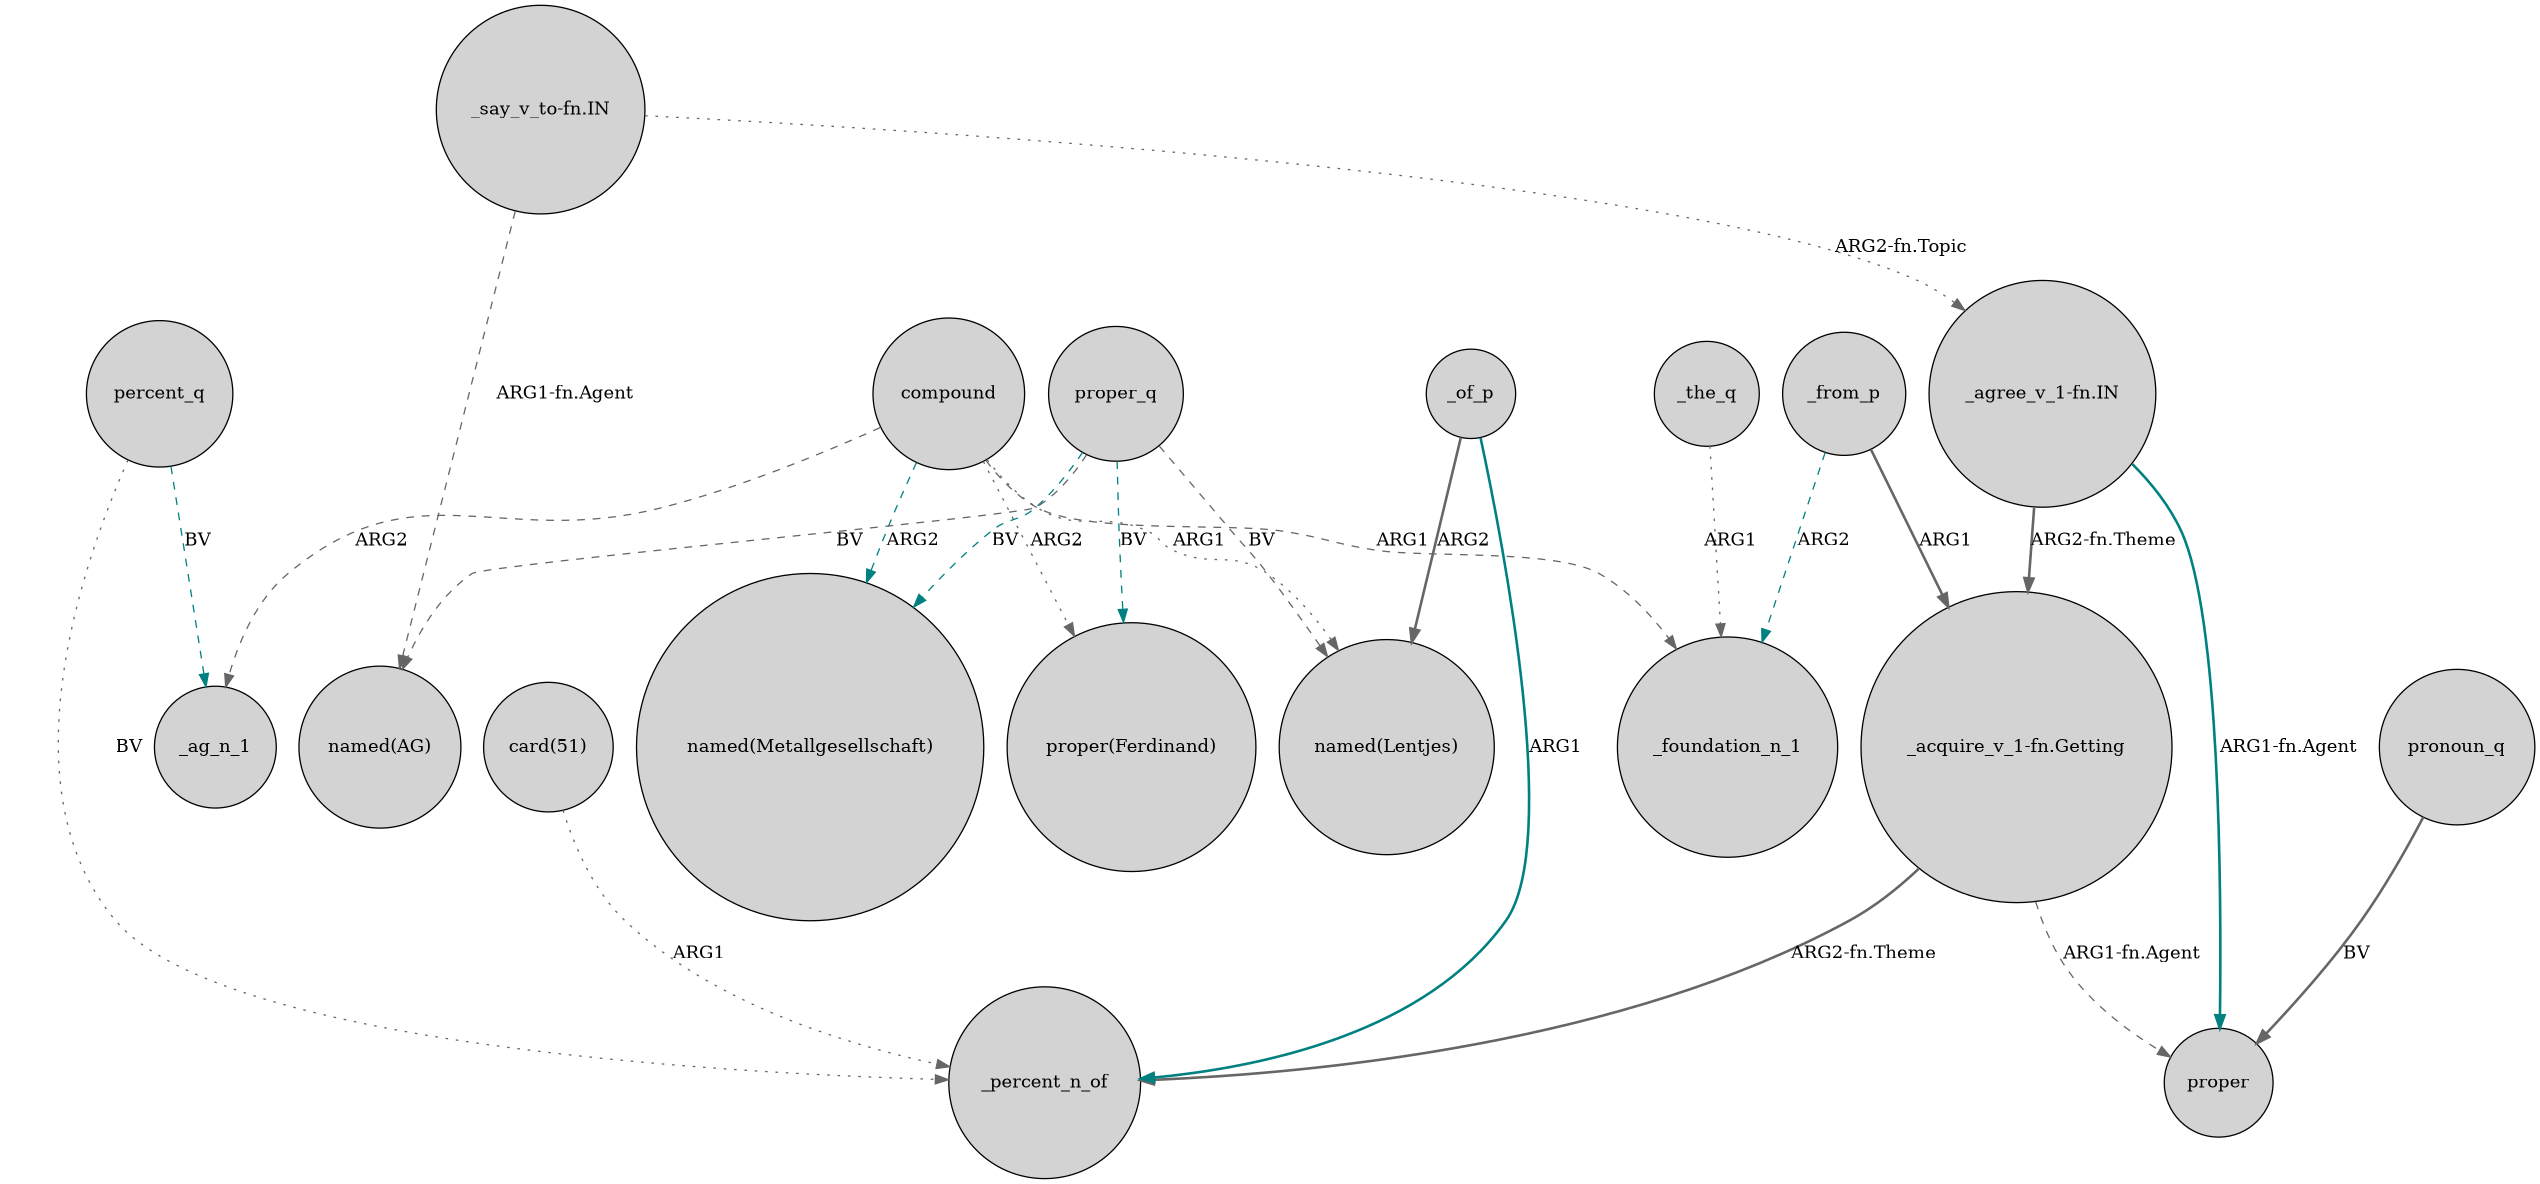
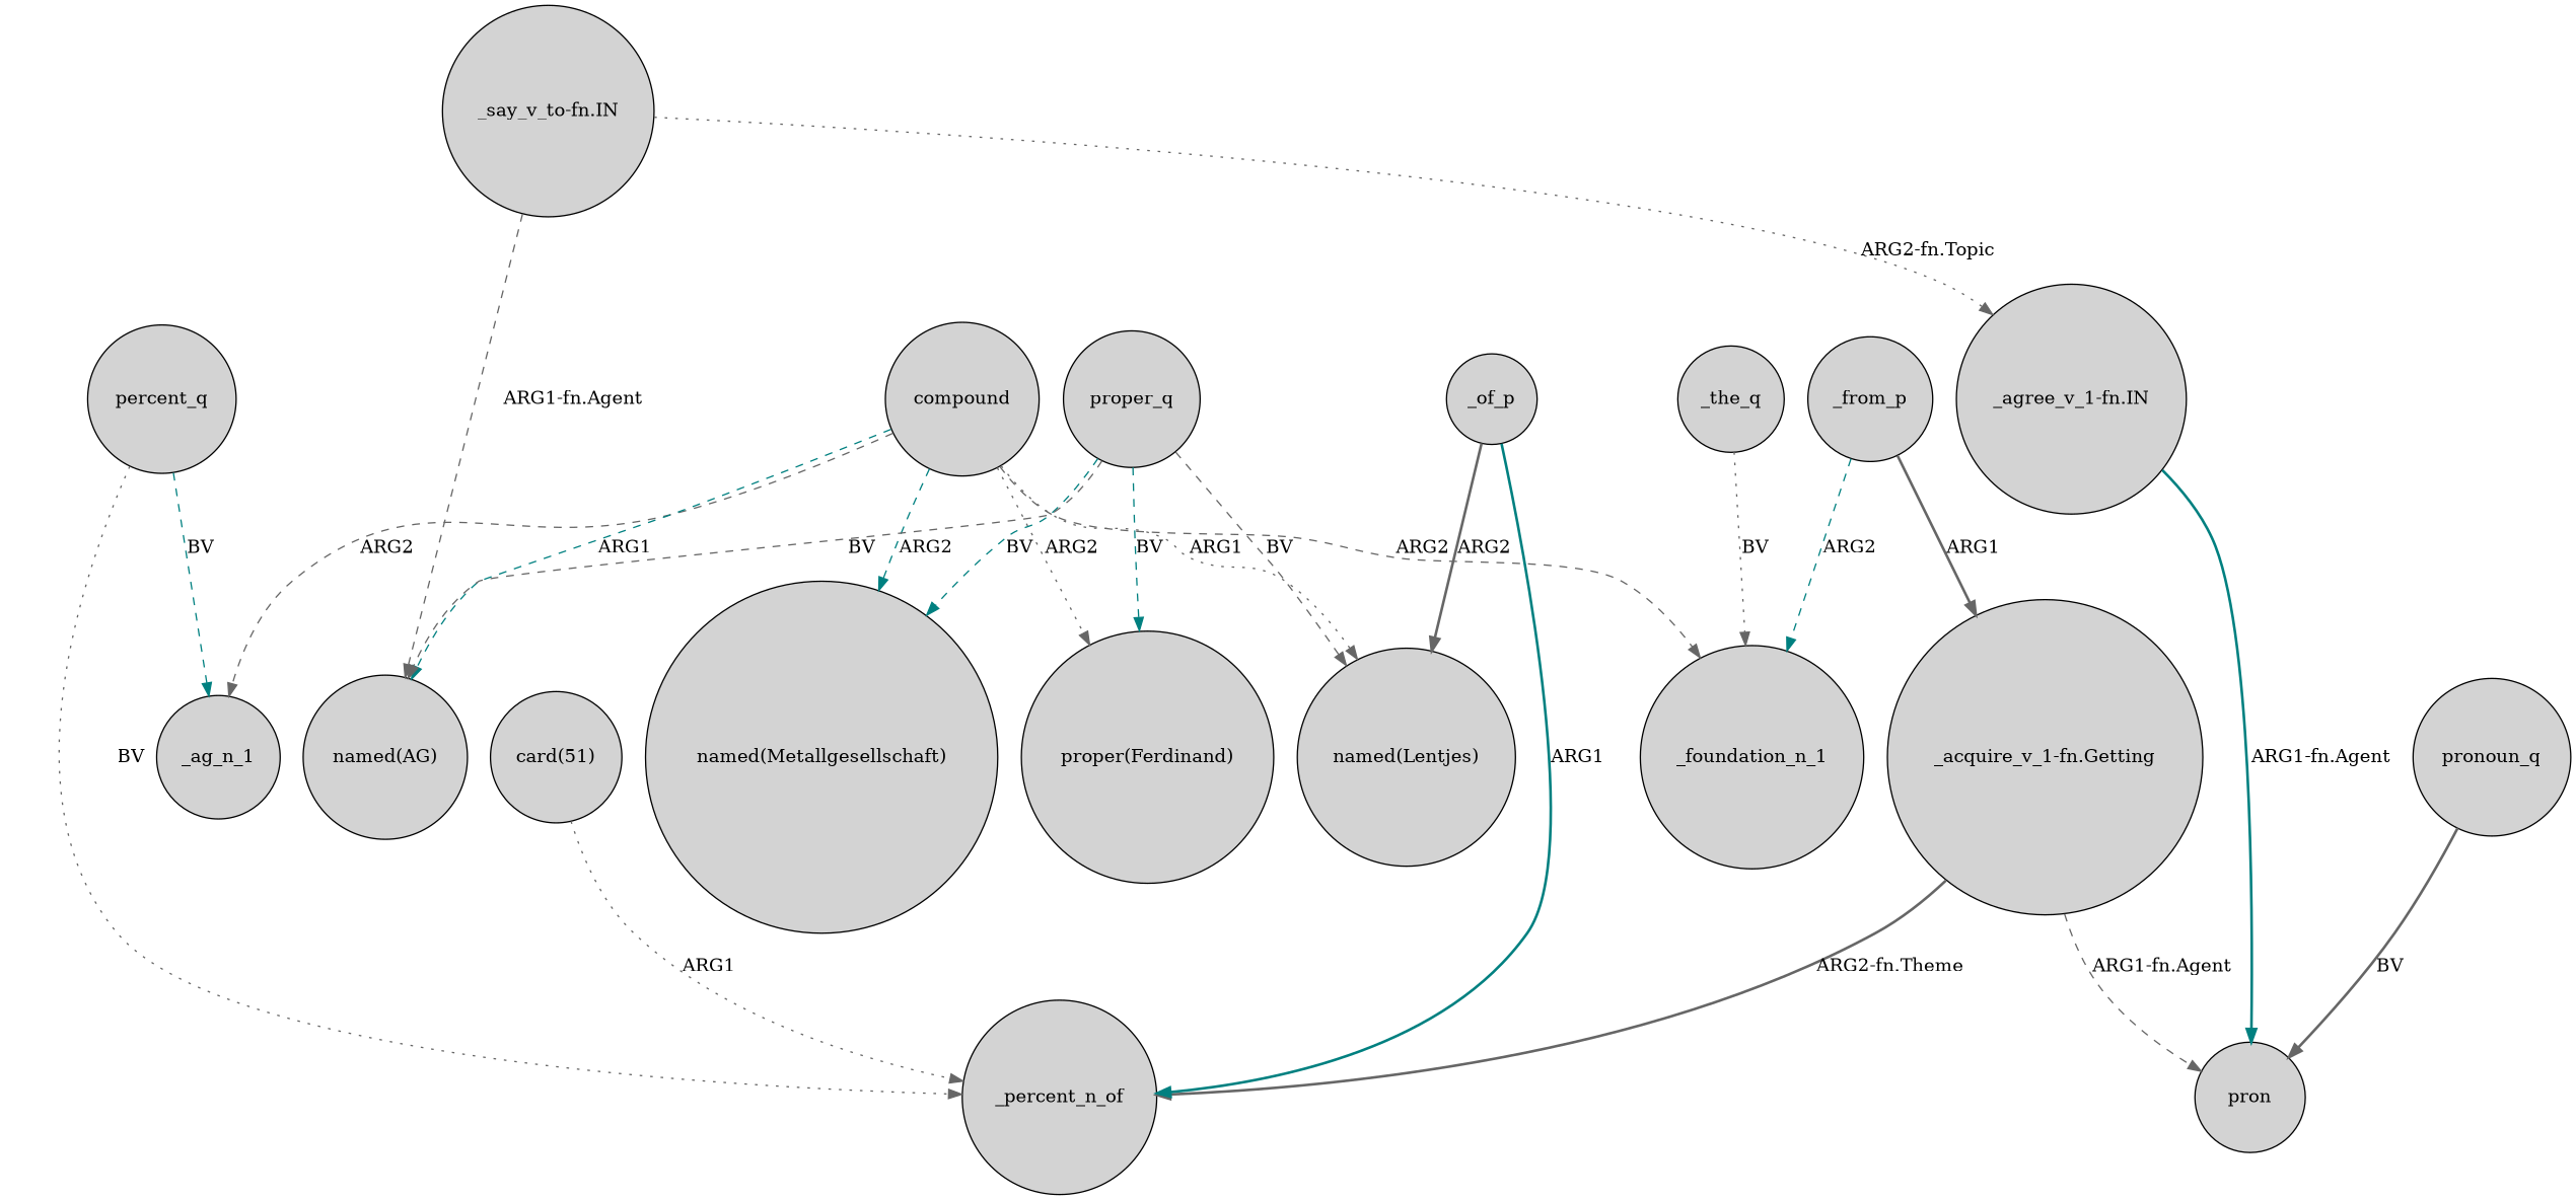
  digraph {
    node [shape=circle style=filled]
    edge [color=gray40 style=dashed]
    "_acquire_v_1-fn.Getting"
    _percent_n_of
-   pron [label=proper]
+   pron
    "card(51)"
    compound
    "named(Lentjes)"
    "named(Metallgesellschaft)"
    _ag_n_1
    "named(AG)"
    n10 [label="proper(Ferdinand)"]
    _foundation_n_1
    "_agree_v_1-fn.IN"
    proper_q
    "_say_v_to-fn.IN"
    n15 [label=percent_q]
    _from_p
    _of_p
    pronoun_q
    _the_q
    "_acquire_v_1-fn.Getting" -> _percent_n_of [label="ARG2-fn.Theme" style=bold]
    "_acquire_v_1-fn.Getting" -> pron [label="ARG1-fn.Agent"]
    "card(51)" -> _percent_n_of [label=ARG1 style=dotted]
    compound -> "named(Lentjes)" [label=ARG1 style=dotted]
    compound -> "named(Metallgesellschaft)" [color=teal label=ARG2]
    compound -> _ag_n_1 [label=ARG2]
+   compound -> "named(AG)" [color=teal label=ARG1]
    compound -> n10 [label=ARG2 style=dotted]
-   compound -> _foundation_n_1 [label=ARG1]
-   "_agree_v_1-fn.IN" -> "_acquire_v_1-fn.Getting" [label="ARG2-fn.Theme" style=bold]
+   compound -> _foundation_n_1 [label=ARG2]
    "_agree_v_1-fn.IN" -> pron [color=teal label="ARG1-fn.Agent" style=bold]
    proper_q -> "named(Lentjes)" [label=BV]
    proper_q -> "named(Metallgesellschaft)" [color=teal label=BV]
    proper_q -> "named(AG)" [label=BV]
    proper_q -> n10 [color=teal label=BV]
    "_say_v_to-fn.IN" -> "named(AG)" [label="ARG1-fn.Agent"]
    "_say_v_to-fn.IN" -> "_agree_v_1-fn.IN" [label="ARG2-fn.Topic" style=dotted]
    n15 -> _percent_n_of [label=BV style=dotted]
    n15 -> _ag_n_1 [color=teal label=BV]
    _from_p -> "_acquire_v_1-fn.Getting" [label=ARG1 style=bold]
    _from_p -> _foundation_n_1 [color=teal label=ARG2]
    _of_p -> _percent_n_of [color=teal label=ARG1 style=bold]
    _of_p -> "named(Lentjes)" [label=ARG2 style=bold]
    pronoun_q -> pron [label=BV style=bold]
-   _the_q -> _foundation_n_1 [label=ARG1 style=dotted]
+   _the_q -> _foundation_n_1 [label=BV style=dotted]
  }
